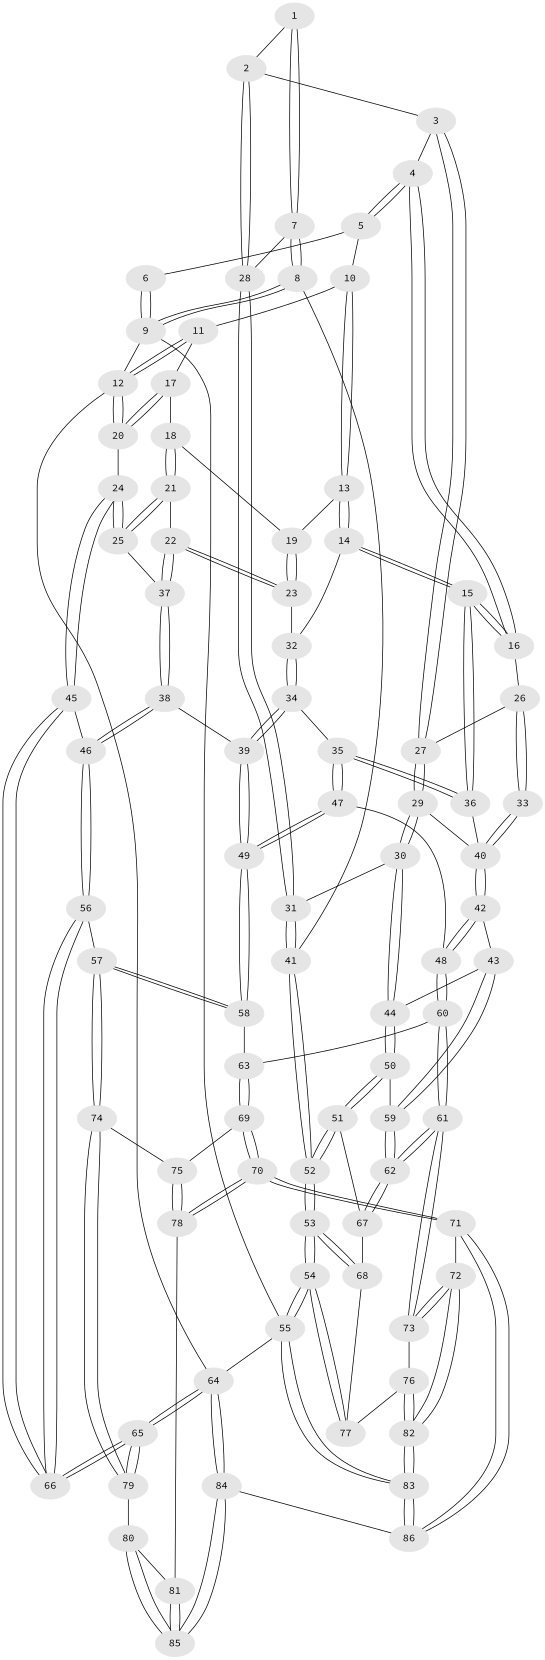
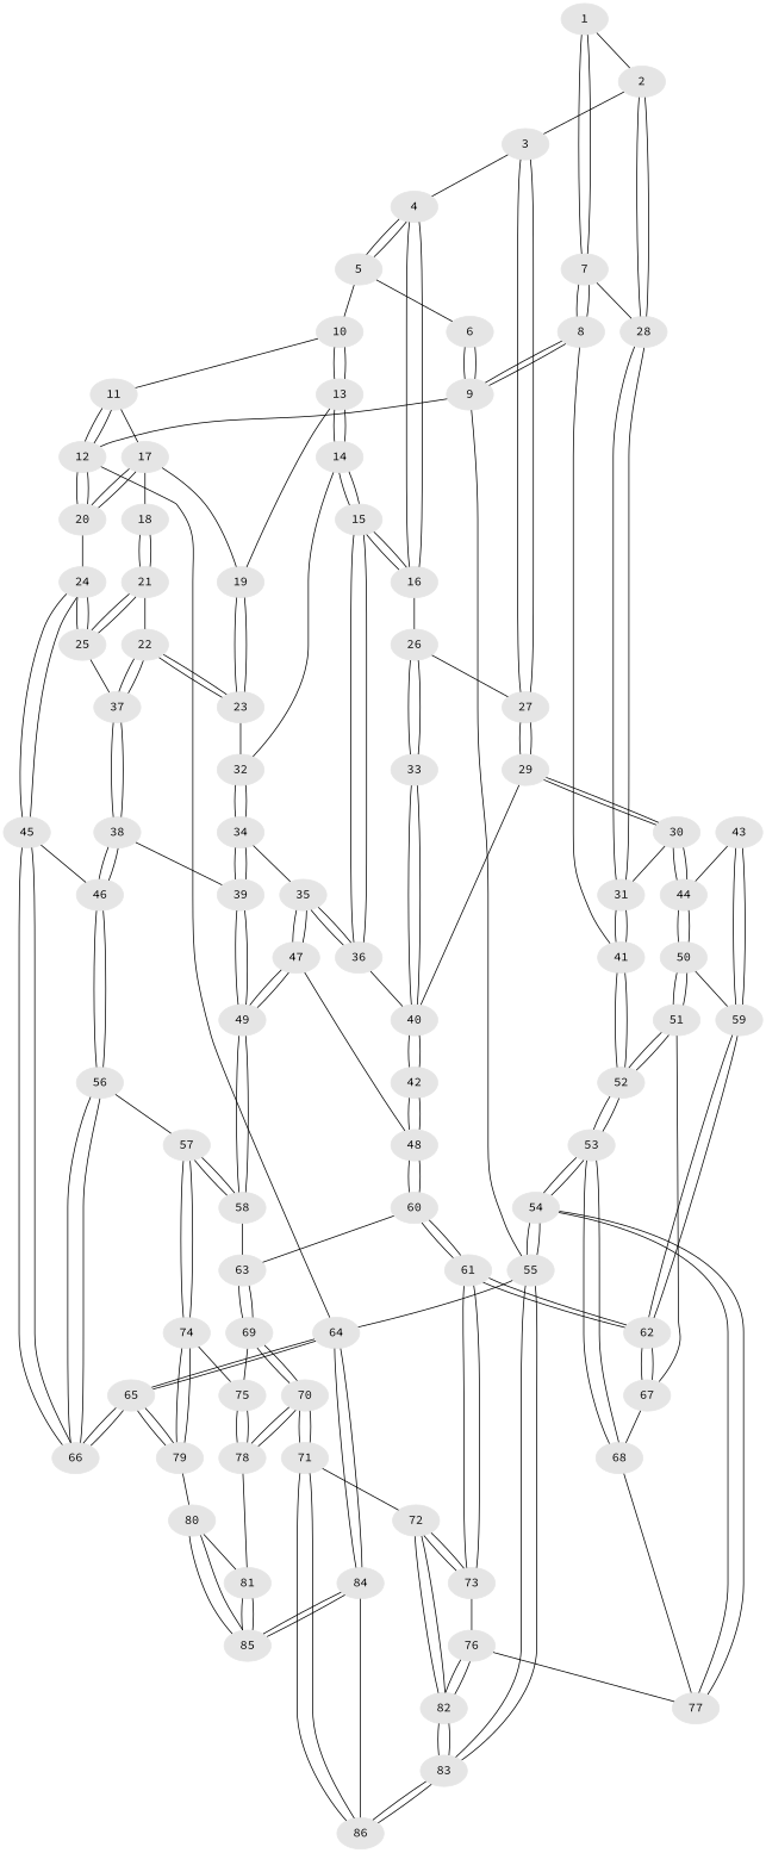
  graph {
    fontname="Source Code Pro"
    node [color=gray90 fontname="Source Code Pro" style=filled]
    edge [fontname="Source Code Pro"]
    1
    2
    7
    3
    28
    8
    4
    27
    31
    5
    16
    29
    6
    10
    26
    9
    11
    13
    12
    55
    41
    52
    20
    64
    83
    17
    14
    19
    18
    24
    65
    84
    15
    32
    23
    36
    34
    40
    33
    21
    22
    25
    45
    37
    38
    46
    66
    30
    44
    50
    35
    39
    42
    47
    49
    48
    56
    58
    43
    53
    59
    60
    62
    51
    57
    63
    61
    67
    68
    54
    77
    86
    74
    79
    75
    69
    73
    76
    70
    85
    80
    71
    78
    72
    81
    82
    1 -- 2
    1 -- 7
    1 -- 7
    2 -- 3
    2 -- 28
    2 -- 28
    7 -- 28
    7 -- 8
    7 -- 8
    3 -- 4
    3 -- 27
    3 -- 27
    28 -- 31
    28 -- 31
    8 -- 9
    8 -- 9
    8 -- 41
    4 -- 5
    4 -- 5
    4 -- 16
    4 -- 16
    27 -- 29
    27 -- 29
    31 -- 41
    31 -- 41
    5 -- 6
    5 -- 10
    16 -- 26
    29 -- 40
    29 -- 30
    29 -- 30
    6 -- 9
    6 -- 9
    10 -- 11
    10 -- 13
    10 -- 13
    26 -- 27
    26 -- 33
    26 -- 33
    9 -- 12
    9 -- 55
    11 -- 12
    11 -- 12
    11 -- 17
    13 -- 14
    13 -- 14
    13 -- 19
    12 -- 20
    12 -- 20
    12 -- 64
    55 -- 64
    55 -- 83
    55 -- 83
    41 -- 52
    41 -- 52
    52 -- 53
    52 -- 53
    20 -- 24
    64 -- 65
    64 -- 65
    64 -- 84
    64 -- 84
    83 -- 86
    83 -- 86
    17 -- 20
    17 -- 20
    17 -- 18
    14 -- 15
    14 -- 15
    14 -- 32
    19 -- 23
    19 -- 23
-   18 -- 19
+   17 -- 19
    18 -- 21
    18 -- 21
    24 -- 25
    24 -- 25
    24 -- 45
    24 -- 45
    65 -- 66
    65 -- 66
    65 -- 79
    65 -- 79
    84 -- 86
    84 -- 85
    84 -- 85
    15 -- 16
    15 -- 16
    15 -- 36
    15 -- 36
    32 -- 34
    32 -- 34
    23 -- 32
    36 -- 40
    34 -- 35
    34 -- 39
    34 -- 39
    40 -- 42
    40 -- 42
    33 -- 40
    33 -- 40
    21 -- 22
    21 -- 25
    21 -- 25
    22 -- 23
    22 -- 23
    22 -- 37
    22 -- 37
    25 -- 37
    45 -- 46
    45 -- 66
    45 -- 66
    37 -- 38
    37 -- 38
    38 -- 46
    38 -- 46
    38 -- 39
    46 -- 56
    46 -- 56
    30 -- 31
    30 -- 44
    30 -- 44
    44 -- 50
    44 -- 50
    50 -- 59
    50 -- 51
    50 -- 51
    35 -- 36
    35 -- 36
    35 -- 47
    35 -- 47
    39 -- 49
    39 -- 49
    42 -- 48
    42 -- 48
-   42 -- 43
    47 -- 49
    47 -- 49
    47 -- 48
    49 -- 58
    49 -- 58
    48 -- 60
    48 -- 60
    56 -- 66
    56 -- 66
    56 -- 57
    58 -- 63
    43 -- 44
    43 -- 59
    43 -- 59
    53 -- 68
    53 -- 68
    53 -- 54
    53 -- 54
    59 -- 62
    59 -- 62
    60 -- 63
    60 -- 61
    60 -- 61
    62 -- 67
    62 -- 67
    51 -- 52
    51 -- 52
    51 -- 67
    57 -- 58
    57 -- 58
    57 -- 74
    57 -- 74
    63 -- 69
    63 -- 69
    61 -- 62
    61 -- 62
    61 -- 73
    61 -- 73
    67 -- 68
    68 -- 77
    54 -- 55
    54 -- 55
    54 -- 77
    54 -- 77
    74 -- 79
    74 -- 79
    74 -- 75
    79 -- 80
    75 -- 78
    75 -- 78
    69 -- 75
    69 -- 70
    69 -- 70
    73 -- 76
    76 -- 77
    76 -- 82
    76 -- 82
    70 -- 71
    70 -- 71
    70 -- 78
    70 -- 78
    80 -- 85
    80 -- 85
    80 -- 81
    71 -- 86
    71 -- 86
    71 -- 72
    78 -- 81
    72 -- 73
    72 -- 73
    72 -- 82
    72 -- 82
    81 -- 85
    81 -- 85
    82 -- 83
    82 -- 83
  }
